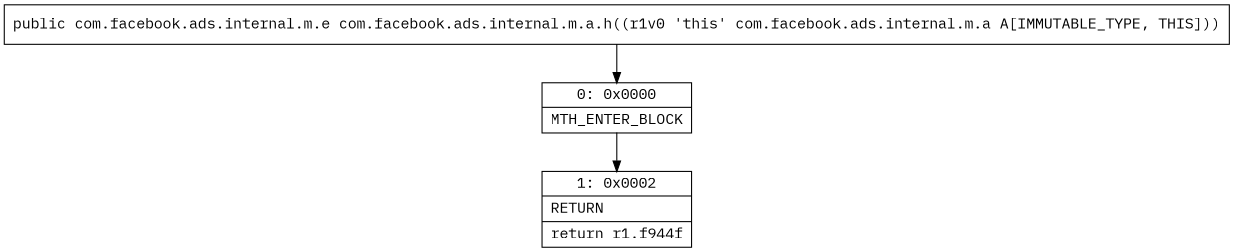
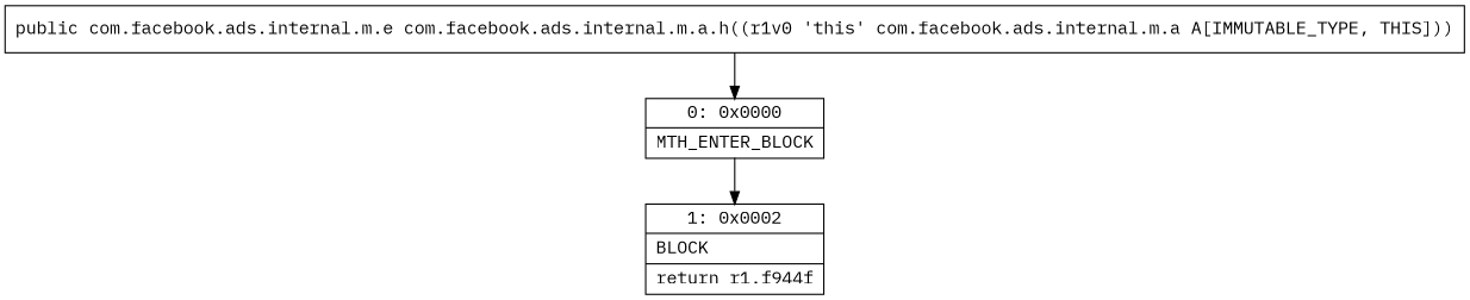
  digraph {
    fontname="IBM Plex Mono"
    node [shape=record fontname="IBM Plex Mono"]
    edge [fontname="IBM Plex Mono"]
    n1 [label="{0\:\ 0x0000|MTH_ENTER_BLOCK\l}"]
-   n2 [label="{1\:\ 0x0002|RETURN\l|return r1.f944f\l}"]
+   n2 [label="{1\:\ 0x0002|BLOCK\l|return r1.f944f\l}"]
    n3 [label="{public com.facebook.ads.internal.m.e com.facebook.ads.internal.m.a.h((r1v0 'this' com.facebook.ads.internal.m.a A[IMMUTABLE_TYPE, THIS])) }"]
    n1 -> n2
    n3 -> n1
  }
